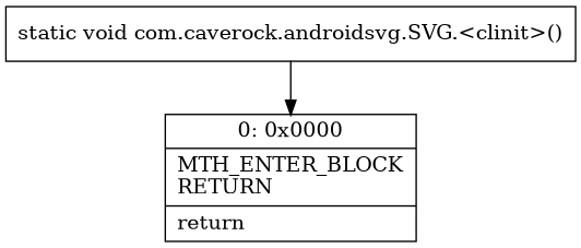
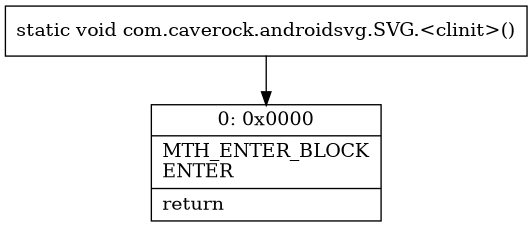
  digraph {
    node [shape=record]
-   n1 [label="{0\:\ 0x0000|MTH_ENTER_BLOCK\lRETURN\l|return\l}"]
+   n1 [label="{0\:\ 0x0000|MTH_ENTER_BLOCK\lENTER\l|return\l}"]
    n2 [label="{static void com.caverock.androidsvg.SVG.\<clinit\>() }"]
    n2 -> n1
  }
